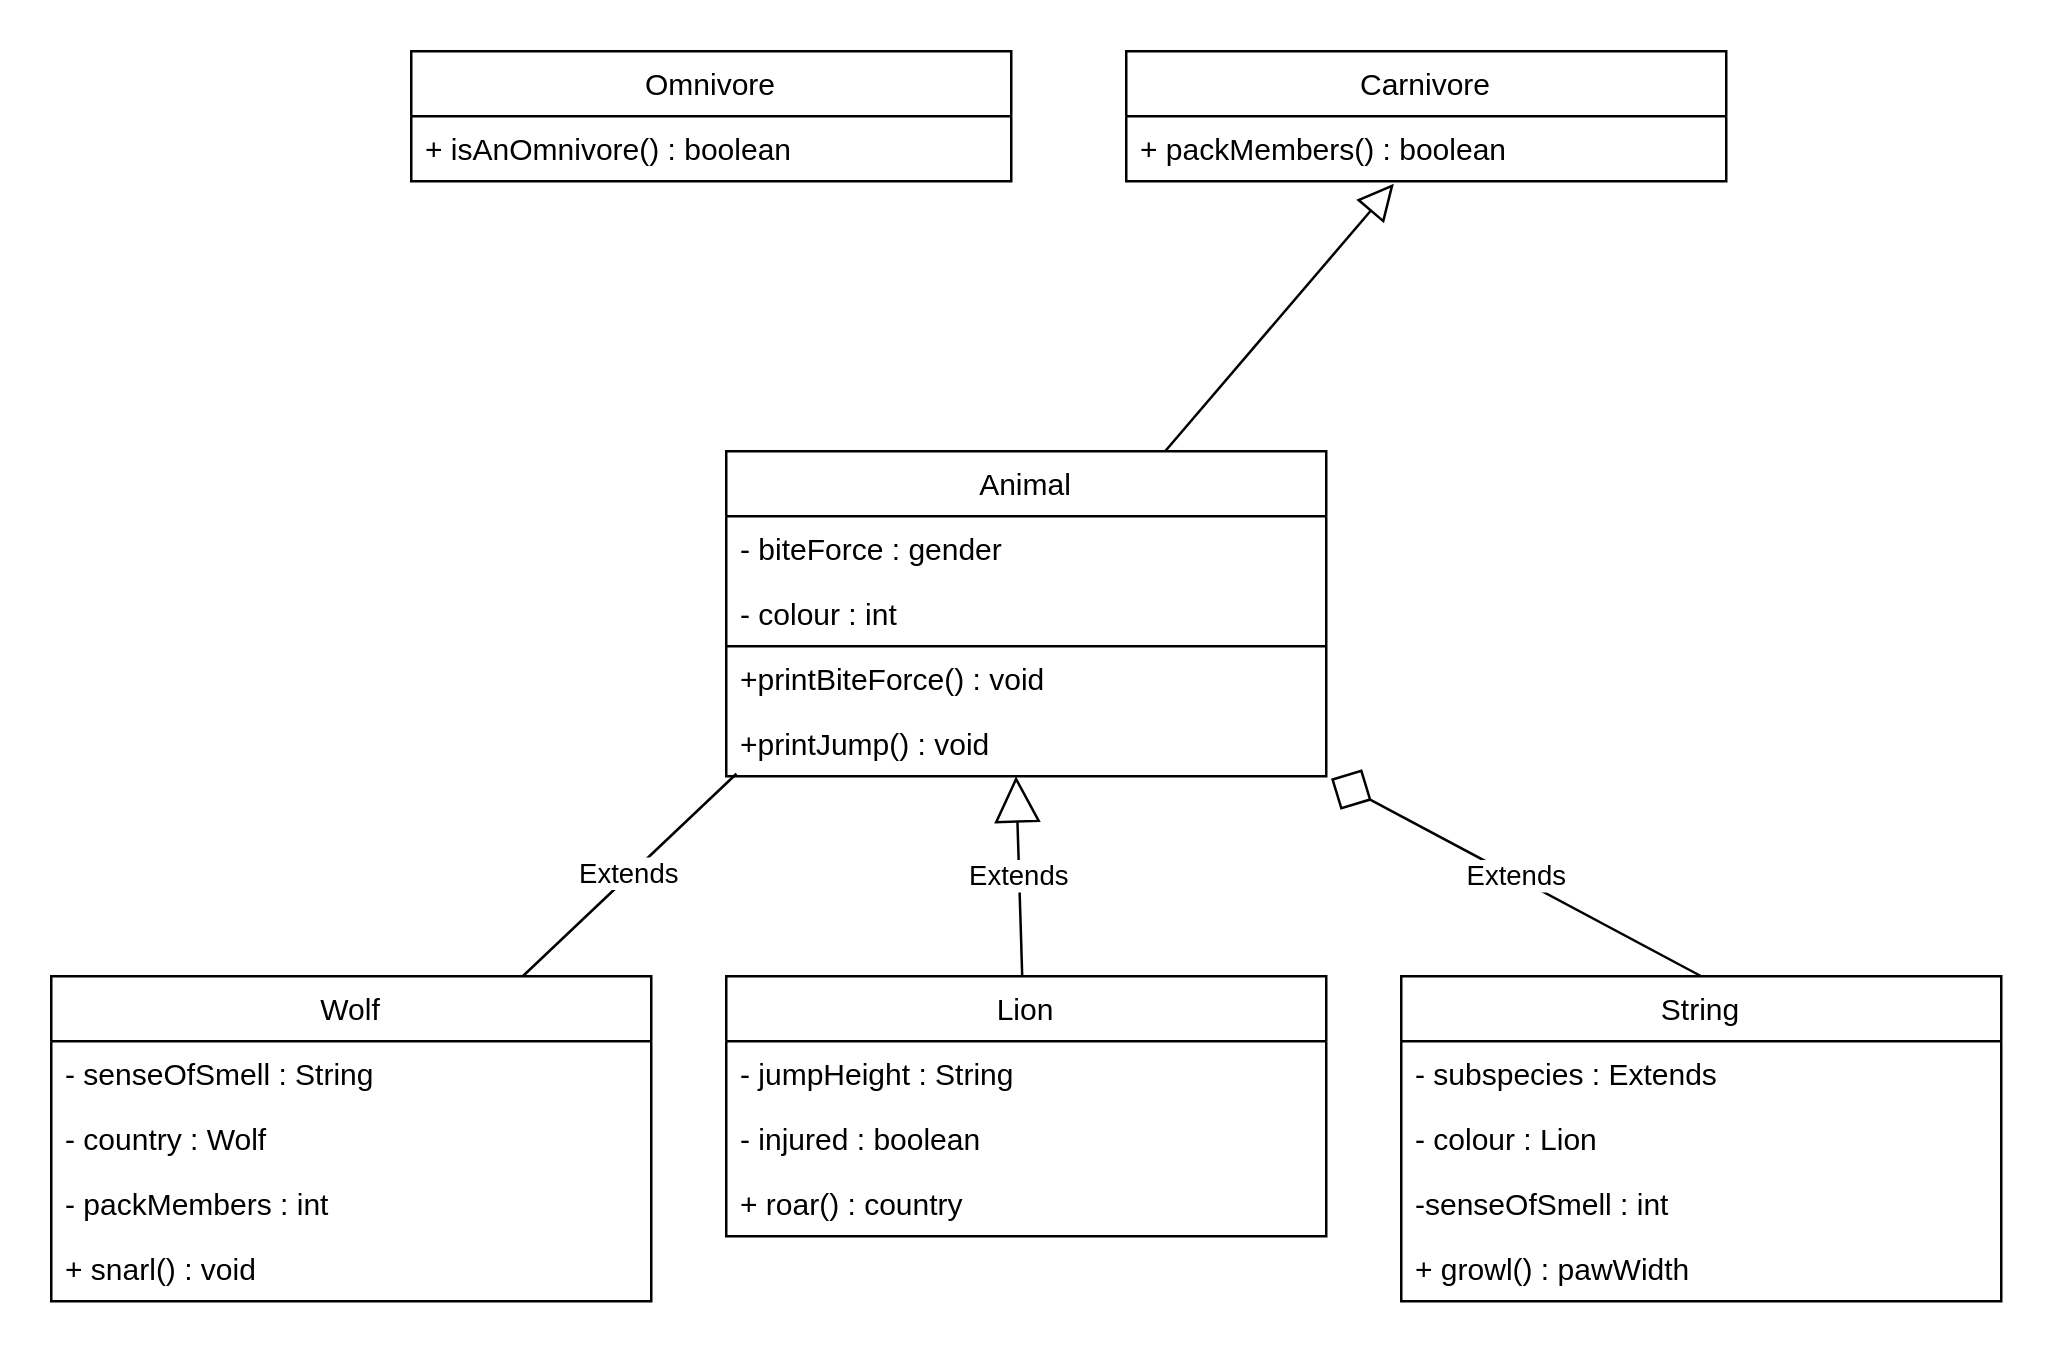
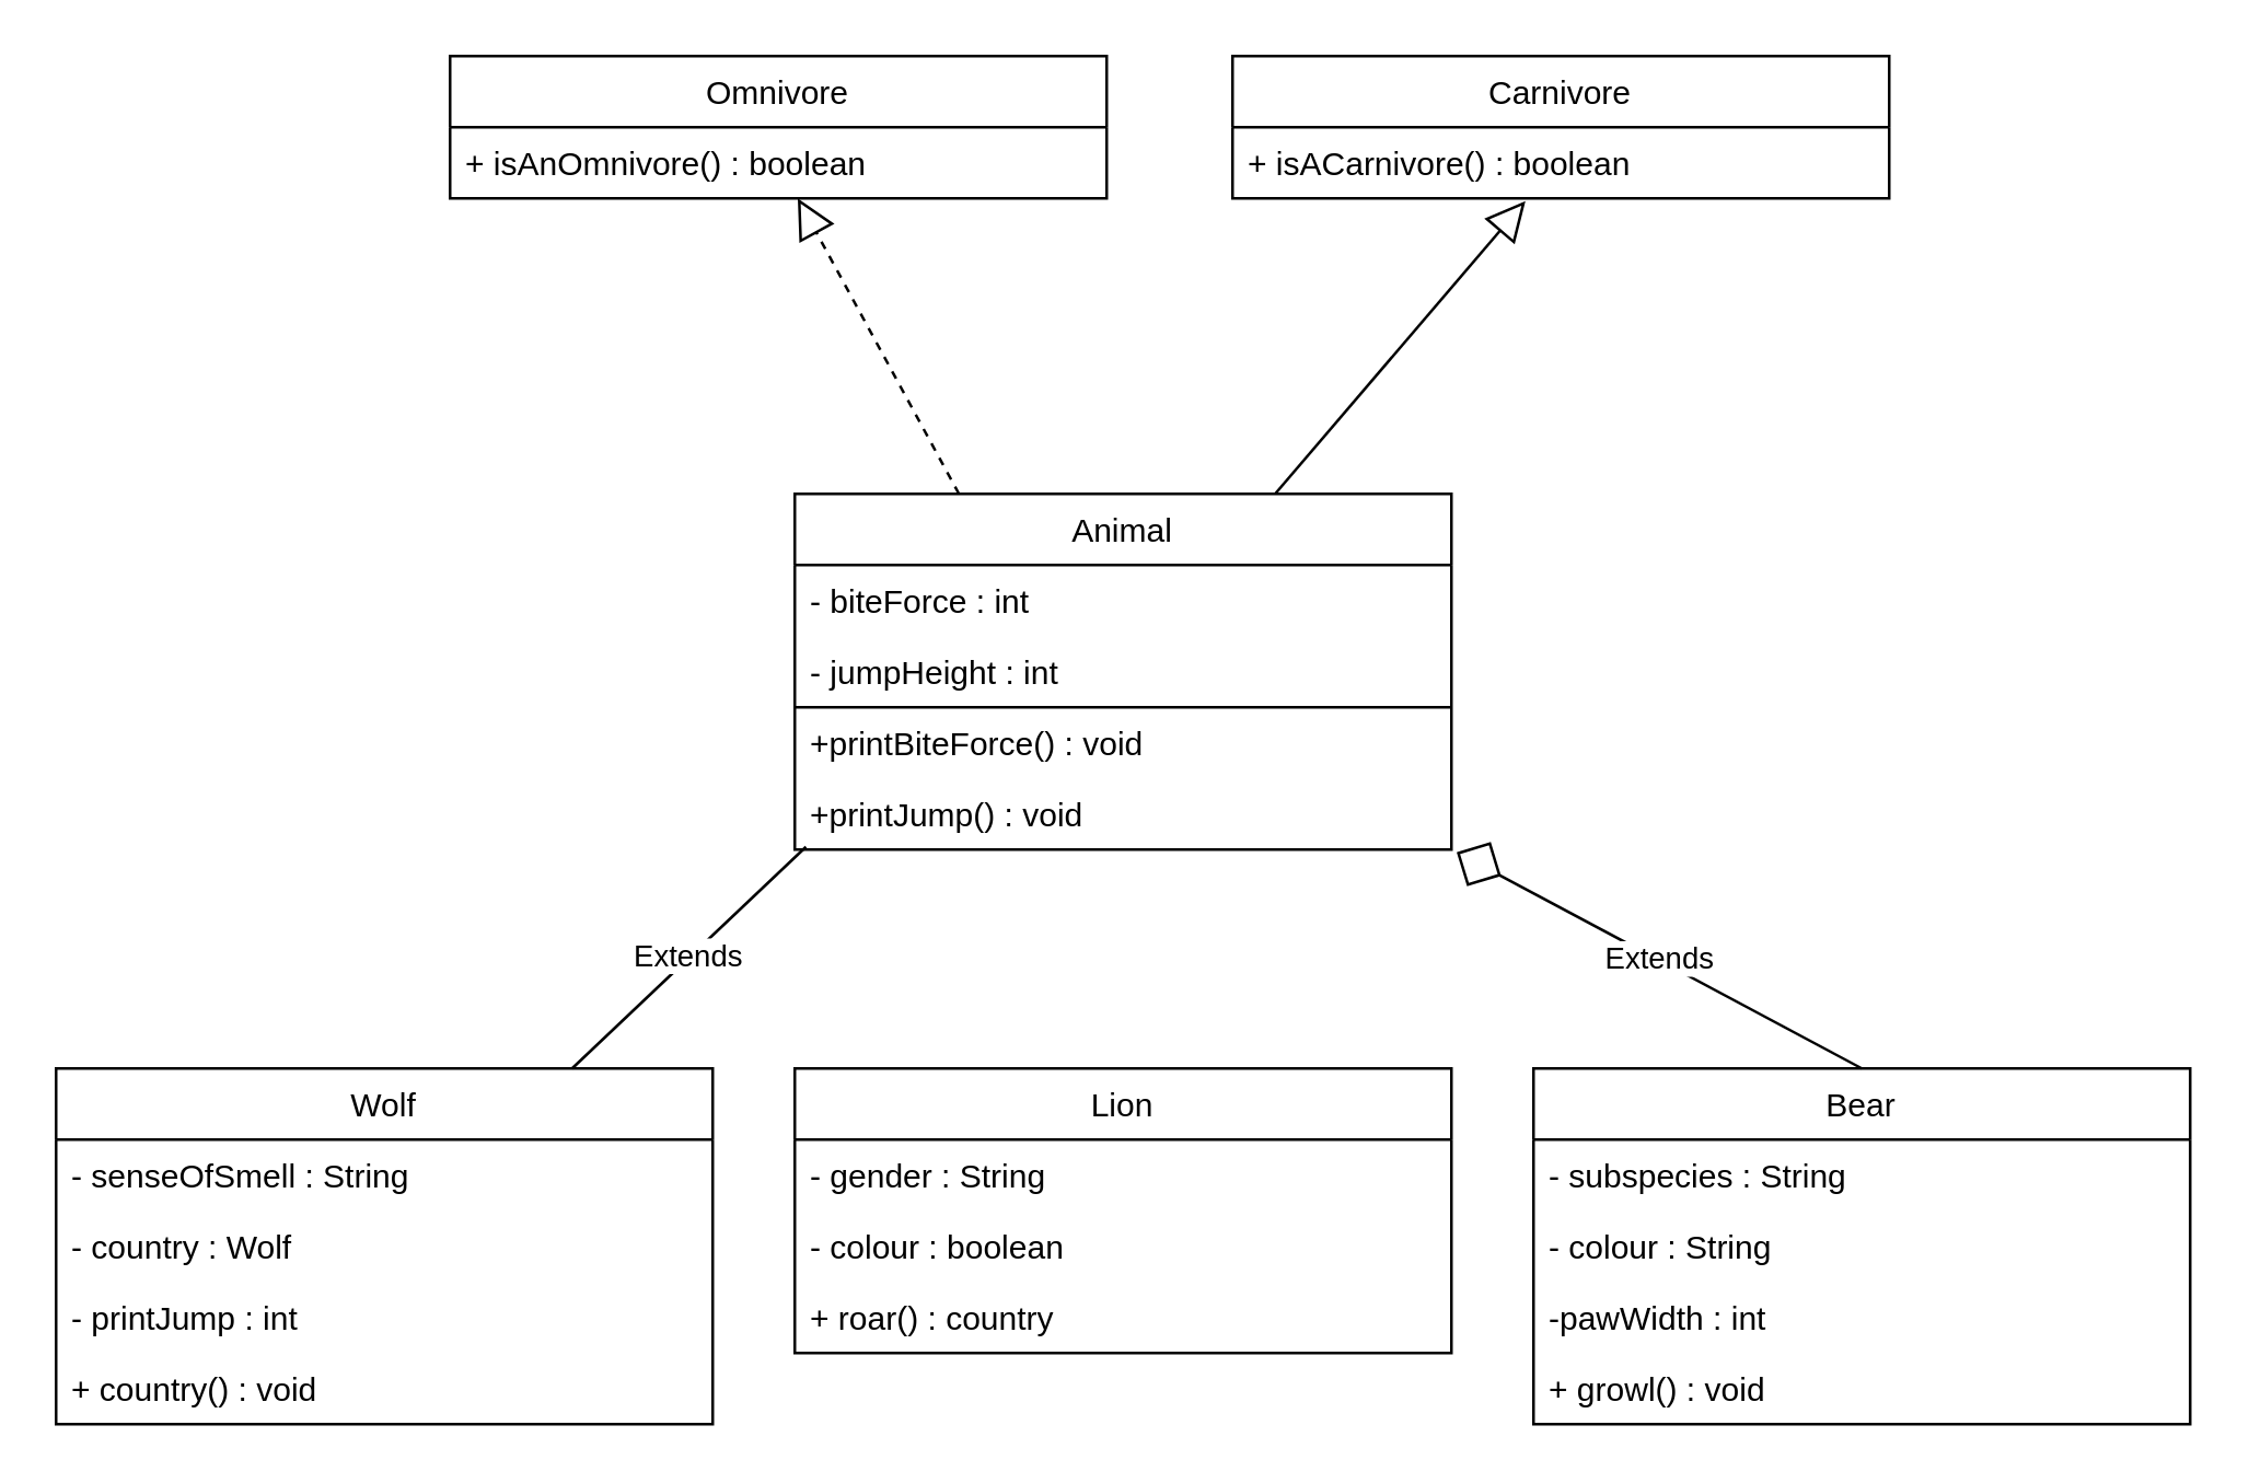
  <mxCell id="0" />
  <mxCell id="1" parent="0" />
  <mxCell id="2" value="Animal" style="swimlane;fontStyle=0;childLayout=stackLayout;horizontal=1;startSize=26;fillColor=none;horizontalStack=0;resizeParent=1;resizeParentMax=0;resizeLast=0;collapsible=1;marginBottom=0;" vertex="1" parent="1"><mxGeometry x="290" y="180" width="240" height="130" as="geometry" /></mxCell>
- <mxCell id="3" value="- biteForce : gender" style="text;strokeColor=none;fillColor=none;align=left;verticalAlign=top;spacingLeft=4;spacingRight=4;overflow=hidden;rotatable=0;points=[[0,0.5],[1,0.5]];portConstraint=eastwest;" vertex="1" parent="2"><mxGeometry y="26" width="240" height="26" as="geometry" /></mxCell>
- <mxCell id="4" value="- colour : int" style="text;strokeColor=none;fillColor=none;align=left;verticalAlign=top;spacingLeft=4;spacingRight=4;overflow=hidden;rotatable=0;points=[[0,0.5],[1,0.5]];portConstraint=eastwest;" vertex="1" parent="2"><mxGeometry y="52" width="240" height="26" as="geometry" /></mxCell>
+ <mxCell id="3" value="- biteForce : int" style="text;strokeColor=none;fillColor=none;align=left;verticalAlign=top;spacingLeft=4;spacingRight=4;overflow=hidden;rotatable=0;points=[[0,0.5],[1,0.5]];portConstraint=eastwest;" vertex="1" parent="2"><mxGeometry y="26" width="240" height="26" as="geometry" /></mxCell>
+ <mxCell id="4" value="- jumpHeight : int" style="text;strokeColor=none;fillColor=none;align=left;verticalAlign=top;spacingLeft=4;spacingRight=4;overflow=hidden;rotatable=0;points=[[0,0.5],[1,0.5]];portConstraint=eastwest;" vertex="1" parent="2"><mxGeometry y="52" width="240" height="26" as="geometry" /></mxCell>
  <mxCell id="5" value="+printBiteForce() : void" style="text;strokeColor=none;fillColor=none;align=left;verticalAlign=top;spacingLeft=4;spacingRight=4;overflow=hidden;rotatable=0;points=[[0,0.5],[1,0.5]];portConstraint=eastwest;" vertex="1" parent="2"><mxGeometry y="78" width="240" height="26" as="geometry" /></mxCell>
  <mxCell id="6" value="" style="endArrow=none;html=1;rounded=0;" edge="1" parent="2"><mxGeometry width="50" height="50" relative="1" as="geometry"><mxPoint y="78" as="sourcePoint" /><mxPoint x="240" y="78" as="targetPoint" /></mxGeometry></mxCell>
  <mxCell id="7" value="+printJump() : void" style="text;strokeColor=none;fillColor=none;align=left;verticalAlign=top;spacingLeft=4;spacingRight=4;overflow=hidden;rotatable=0;points=[[0,0.5],[1,0.5]];portConstraint=eastwest;" vertex="1" parent="2"><mxGeometry y="104" width="240" height="26" as="geometry" /></mxCell>
- <mxCell id="8" value="String" style="swimlane;fontStyle=0;childLayout=stackLayout;horizontal=1;startSize=26;fillColor=none;horizontalStack=0;resizeParent=1;resizeParentMax=0;resizeLast=0;collapsible=1;marginBottom=0;" vertex="1" parent="1"><mxGeometry x="560" y="390" width="240" height="130" as="geometry" /></mxCell>
- <mxCell id="9" value="- subspecies : Extends" style="text;strokeColor=none;fillColor=none;align=left;verticalAlign=top;spacingLeft=4;spacingRight=4;overflow=hidden;rotatable=0;points=[[0,0.5],[1,0.5]];portConstraint=eastwest;" vertex="1" parent="8"><mxGeometry y="26" width="240" height="26" as="geometry" /></mxCell>
- <mxCell id="10" value="- colour : Lion" style="text;strokeColor=none;fillColor=none;align=left;verticalAlign=top;spacingLeft=4;spacingRight=4;overflow=hidden;rotatable=0;points=[[0,0.5],[1,0.5]];portConstraint=eastwest;" vertex="1" parent="8"><mxGeometry y="52" width="240" height="26" as="geometry" /></mxCell>
- <mxCell id="11" value="-senseOfSmell : int" style="text;strokeColor=none;fillColor=none;align=left;verticalAlign=top;spacingLeft=4;spacingRight=4;overflow=hidden;rotatable=0;points=[[0,0.5],[1,0.5]];portConstraint=eastwest;" vertex="1" parent="8"><mxGeometry y="78" width="240" height="26" as="geometry" /></mxCell>
- <mxCell id="12" value="+ growl() : pawWidth" style="text;strokeColor=none;fillColor=none;align=left;verticalAlign=top;spacingLeft=4;spacingRight=4;overflow=hidden;rotatable=0;points=[[0,0.5],[1,0.5]];portConstraint=eastwest;" vertex="1" parent="8"><mxGeometry y="104" width="240" height="26" as="geometry" /></mxCell>
+ <mxCell id="8" value="Bear" style="swimlane;fontStyle=0;childLayout=stackLayout;horizontal=1;startSize=26;fillColor=none;horizontalStack=0;resizeParent=1;resizeParentMax=0;resizeLast=0;collapsible=1;marginBottom=0;" vertex="1" parent="1"><mxGeometry x="560" y="390" width="240" height="130" as="geometry" /></mxCell>
+ <mxCell id="9" value="- subspecies : String" style="text;strokeColor=none;fillColor=none;align=left;verticalAlign=top;spacingLeft=4;spacingRight=4;overflow=hidden;rotatable=0;points=[[0,0.5],[1,0.5]];portConstraint=eastwest;" vertex="1" parent="8"><mxGeometry y="26" width="240" height="26" as="geometry" /></mxCell>
+ <mxCell id="10" value="- colour : String" style="text;strokeColor=none;fillColor=none;align=left;verticalAlign=top;spacingLeft=4;spacingRight=4;overflow=hidden;rotatable=0;points=[[0,0.5],[1,0.5]];portConstraint=eastwest;" vertex="1" parent="8"><mxGeometry y="52" width="240" height="26" as="geometry" /></mxCell>
+ <mxCell id="11" value="-pawWidth : int" style="text;strokeColor=none;fillColor=none;align=left;verticalAlign=top;spacingLeft=4;spacingRight=4;overflow=hidden;rotatable=0;points=[[0,0.5],[1,0.5]];portConstraint=eastwest;" vertex="1" parent="8"><mxGeometry y="78" width="240" height="26" as="geometry" /></mxCell>
+ <mxCell id="12" value="+ growl() : void" style="text;strokeColor=none;fillColor=none;align=left;verticalAlign=top;spacingLeft=4;spacingRight=4;overflow=hidden;rotatable=0;points=[[0,0.5],[1,0.5]];portConstraint=eastwest;" vertex="1" parent="8"><mxGeometry y="104" width="240" height="26" as="geometry" /></mxCell>
  <mxCell id="13" value="Lion" style="swimlane;fontStyle=0;childLayout=stackLayout;horizontal=1;startSize=26;fillColor=none;horizontalStack=0;resizeParent=1;resizeParentMax=0;resizeLast=0;collapsible=1;marginBottom=0;" vertex="1" parent="1"><mxGeometry x="290" y="390" width="240" height="104" as="geometry" /></mxCell>
- <mxCell id="14" value="- jumpHeight : String" style="text;strokeColor=none;fillColor=none;align=left;verticalAlign=top;spacingLeft=4;spacingRight=4;overflow=hidden;rotatable=0;points=[[0,0.5],[1,0.5]];portConstraint=eastwest;" vertex="1" parent="13"><mxGeometry y="26" width="240" height="26" as="geometry" /></mxCell>
- <mxCell id="15" value="- injured : boolean" style="text;strokeColor=none;fillColor=none;align=left;verticalAlign=top;spacingLeft=4;spacingRight=4;overflow=hidden;rotatable=0;points=[[0,0.5],[1,0.5]];portConstraint=eastwest;" vertex="1" parent="13"><mxGeometry y="52" width="240" height="26" as="geometry" /></mxCell>
+ <mxCell id="14" value="- gender : String" style="text;strokeColor=none;fillColor=none;align=left;verticalAlign=top;spacingLeft=4;spacingRight=4;overflow=hidden;rotatable=0;points=[[0,0.5],[1,0.5]];portConstraint=eastwest;" vertex="1" parent="13"><mxGeometry y="26" width="240" height="26" as="geometry" /></mxCell>
+ <mxCell id="15" value="- colour : boolean" style="text;strokeColor=none;fillColor=none;align=left;verticalAlign=top;spacingLeft=4;spacingRight=4;overflow=hidden;rotatable=0;points=[[0,0.5],[1,0.5]];portConstraint=eastwest;" vertex="1" parent="13"><mxGeometry y="52" width="240" height="26" as="geometry" /></mxCell>
  <mxCell id="16" value="+ roar() : country" style="text;strokeColor=none;fillColor=none;align=left;verticalAlign=top;spacingLeft=4;spacingRight=4;overflow=hidden;rotatable=0;points=[[0,0.5],[1,0.5]];portConstraint=eastwest;" vertex="1" parent="13"><mxGeometry y="78" width="240" height="26" as="geometry" /></mxCell>
  <mxCell id="17" value="Wolf" style="swimlane;fontStyle=0;childLayout=stackLayout;horizontal=1;startSize=26;fillColor=none;horizontalStack=0;resizeParent=1;resizeParentMax=0;resizeLast=0;collapsible=1;marginBottom=0;" vertex="1" parent="1"><mxGeometry x="20" y="390" width="240" height="130" as="geometry" /></mxCell>
  <mxCell id="18" value="- senseOfSmell : String" style="text;strokeColor=none;fillColor=none;align=left;verticalAlign=top;spacingLeft=4;spacingRight=4;overflow=hidden;rotatable=0;points=[[0,0.5],[1,0.5]];portConstraint=eastwest;" vertex="1" parent="17"><mxGeometry y="26" width="240" height="26" as="geometry" /></mxCell>
  <mxCell id="19" value="- country : Wolf" style="text;strokeColor=none;fillColor=none;align=left;verticalAlign=top;spacingLeft=4;spacingRight=4;overflow=hidden;rotatable=0;points=[[0,0.5],[1,0.5]];portConstraint=eastwest;" vertex="1" parent="17"><mxGeometry y="52" width="240" height="26" as="geometry" /></mxCell>
- <mxCell id="20" value="- packMembers : int" style="text;strokeColor=none;fillColor=none;align=left;verticalAlign=top;spacingLeft=4;spacingRight=4;overflow=hidden;rotatable=0;points=[[0,0.5],[1,0.5]];portConstraint=eastwest;" vertex="1" parent="17"><mxGeometry y="78" width="240" height="26" as="geometry" /></mxCell>
- <mxCell id="21" value="+ snarl() : void" style="text;strokeColor=none;fillColor=none;align=left;verticalAlign=top;spacingLeft=4;spacingRight=4;overflow=hidden;rotatable=0;points=[[0,0.5],[1,0.5]];portConstraint=eastwest;" vertex="1" parent="17"><mxGeometry y="104" width="240" height="26" as="geometry" /></mxCell>
+ <mxCell id="20" value="- printJump : int" style="text;strokeColor=none;fillColor=none;align=left;verticalAlign=top;spacingLeft=4;spacingRight=4;overflow=hidden;rotatable=0;points=[[0,0.5],[1,0.5]];portConstraint=eastwest;" vertex="1" parent="17"><mxGeometry y="78" width="240" height="26" as="geometry" /></mxCell>
+ <mxCell id="21" value="+ country() : void" style="text;strokeColor=none;fillColor=none;align=left;verticalAlign=top;spacingLeft=4;spacingRight=4;overflow=hidden;rotatable=0;points=[[0,0.5],[1,0.5]];portConstraint=eastwest;" vertex="1" parent="17"><mxGeometry y="104" width="240" height="26" as="geometry" /></mxCell>
  <mxCell id="22" value="Carnivore" style="swimlane;fontStyle=0;childLayout=stackLayout;horizontal=1;startSize=26;fillColor=none;horizontalStack=0;resizeParent=1;resizeParentMax=0;resizeLast=0;collapsible=1;marginBottom=0;" vertex="1" parent="1"><mxGeometry x="450" y="20" width="240" height="52" as="geometry" /></mxCell>
- <mxCell id="23" value="+ packMembers() : boolean" style="text;strokeColor=none;fillColor=none;align=left;verticalAlign=top;spacingLeft=4;spacingRight=4;overflow=hidden;rotatable=0;points=[[0,0.5],[1,0.5]];portConstraint=eastwest;" vertex="1" parent="22"><mxGeometry y="26" width="240" height="26" as="geometry" /></mxCell>
+ <mxCell id="23" value="+ isACarnivore() : boolean" style="text;strokeColor=none;fillColor=none;align=left;verticalAlign=top;spacingLeft=4;spacingRight=4;overflow=hidden;rotatable=0;points=[[0,0.5],[1,0.5]];portConstraint=eastwest;" vertex="1" parent="22"><mxGeometry y="26" width="240" height="26" as="geometry" /></mxCell>
  <mxCell id="24" value="Omnivore" style="swimlane;fontStyle=0;childLayout=stackLayout;horizontal=1;startSize=26;fillColor=none;horizontalStack=0;resizeParent=1;resizeParentMax=0;resizeLast=0;collapsible=1;marginBottom=0;" vertex="1" parent="1"><mxGeometry x="164" y="20" width="240" height="52" as="geometry" /></mxCell>
  <mxCell id="25" value="+ isAnOmnivore() : boolean" style="text;strokeColor=none;fillColor=none;align=left;verticalAlign=top;spacingLeft=4;spacingRight=4;overflow=hidden;rotatable=0;points=[[0,0.5],[1,0.5]];portConstraint=eastwest;" vertex="1" parent="24"><mxGeometry y="26" width="240" height="26" as="geometry" /></mxCell>
+ <mxCell id="26" value="" style="endArrow=block;dashed=1;endFill=0;endSize=12;html=1;rounded=0;exitX=0.25;exitY=0;exitDx=0;exitDy=0;" edge="1" parent="1" source="2" target="25"><mxGeometry width="160" relative="1" as="geometry"><mxPoint x="340" y="560" as="sourcePoint" /><mxPoint x="500" y="560" as="targetPoint" /></mxGeometry></mxCell>
  <mxCell id="27" value="" style="endArrow=block;dashed=0;endFill=0;endSize=12;html=1;rounded=0;entryX=0.446;entryY=1.038;entryDx=0;entryDy=0;entryPerimeter=0;" edge="1" parent="1" source="2" target="23"><mxGeometry width="160" relative="1" as="geometry"><mxPoint x="340" y="560" as="sourcePoint" /><mxPoint x="500" y="560" as="targetPoint" /></mxGeometry></mxCell>
  <mxCell id="28" value="Extends" style="endArrow=none;endSize=16;endFill=0;html=1;rounded=0;entryX=0.017;entryY=0.962;entryDx=0;entryDy=0;entryPerimeter=0;" edge="1" parent="1" source="17" target="7"><mxGeometry width="160" relative="1" as="geometry"><mxPoint x="340" y="560" as="sourcePoint" /><mxPoint x="500" y="560" as="targetPoint" /></mxGeometry></mxCell>
- <mxCell id="29" value="Extends" style="endArrow=block;endSize=16;endFill=0;html=1;rounded=0;entryX=0.483;entryY=1;entryDx=0;entryDy=0;entryPerimeter=0;" edge="1" parent="1" source="13" target="7"><mxGeometry width="160" relative="1" as="geometry"><mxPoint x="340" y="560" as="sourcePoint" /><mxPoint x="500" y="560" as="targetPoint" /></mxGeometry></mxCell>
  <mxCell id="30" value="Extends" style="endArrow=diamond;endSize=16;endFill=0;html=1;rounded=0;entryX=1.008;entryY=1.038;entryDx=0;entryDy=0;entryPerimeter=0;exitX=0.5;exitY=0;exitDx=0;exitDy=0;" edge="1" parent="1" source="8" target="7"><mxGeometry width="160" relative="1" as="geometry"><mxPoint x="340" y="560" as="sourcePoint" /><mxPoint x="500" y="560" as="targetPoint" /></mxGeometry></mxCell>
